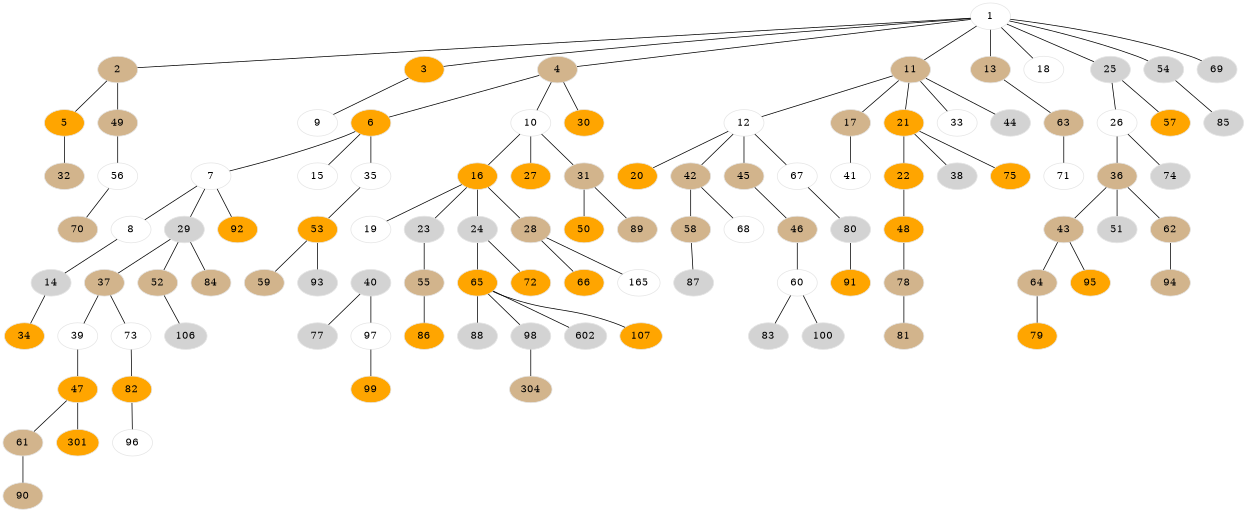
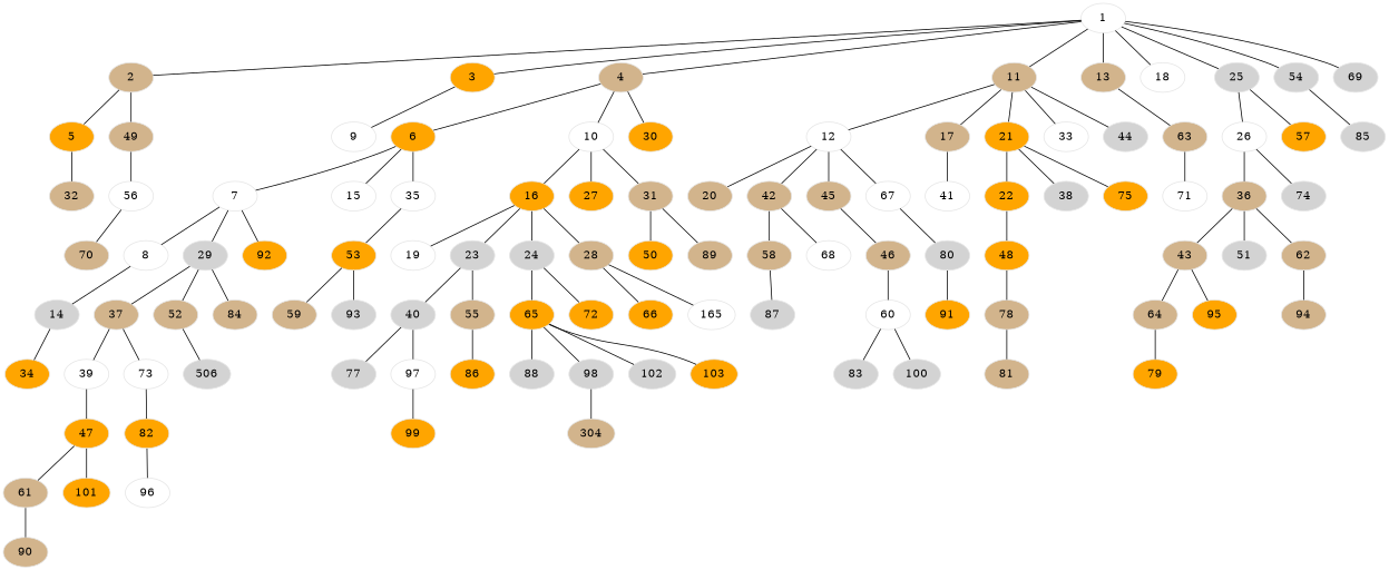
  graph {
    node [color=gray90 fillcolor=tan style=filled]
    1 [fillcolor=white]
    2
    3 [fillcolor=orange]
    4
    11
    13
    18 [fillcolor=white]
    25 [fillcolor=lightgrey]
    54 [fillcolor=lightgrey]
    69 [fillcolor=lightgrey]
    5 [fillcolor=orange]
    49
    9 [fillcolor=white]
    6 [fillcolor=orange]
    10 [fillcolor=white]
    30 [fillcolor=orange]
    12 [fillcolor=white]
    17
    21 [fillcolor=orange]
    33 [fillcolor=white]
    44 [fillcolor=lightgrey]
    63
    26 [fillcolor=white]
    57 [fillcolor=orange]
    85 [fillcolor=lightgrey]
    32
    56 [fillcolor=white]
    7 [fillcolor=white]
    15 [fillcolor=white]
    35 [fillcolor=white]
    16 [fillcolor=orange]
    27 [fillcolor=orange]
    31
    8 [fillcolor=white]
    29 [fillcolor=lightgrey]
    92 [fillcolor=orange]
    53 [fillcolor=orange]
    14 [fillcolor=lightgrey]
    37
    52
    84
    34 [fillcolor=orange]
    19 [fillcolor=white]
    23 [fillcolor=lightgrey]
    24 [fillcolor=lightgrey]
    28
    50 [fillcolor=orange]
    89
-   20 [fillcolor=orange]
+   20
    42
    45
    67 [fillcolor=white]
    41 [fillcolor=white]
    22 [fillcolor=orange]
    38 [fillcolor=lightgrey]
    75 [fillcolor=orange]
    58
    68 [fillcolor=white]
    46
    80 [fillcolor=lightgrey]
    71 [fillcolor=white]
    40 [fillcolor=lightgrey]
    55
    65 [fillcolor=orange]
    72 [fillcolor=orange]
    66 [fillcolor=orange]
    n67 [fillcolor=white label=165]
    48 [fillcolor=orange]
    78
    77 [fillcolor=lightgrey]
    97 [fillcolor=white]
    86 [fillcolor=orange]
    88 [fillcolor=lightgrey]
    98 [fillcolor=lightgrey]
-   102 [fillcolor=lightgrey label=602]
-   103 [fillcolor=orange label=107]
+   102 [fillcolor=lightgrey]
+   103 [fillcolor=orange]
    36
    74 [fillcolor=lightgrey]
    43
    51 [fillcolor=lightgrey]
    62
    39 [fillcolor=white]
    73 [fillcolor=white]
-   106 [fillcolor=lightgrey]
+   106 [fillcolor=lightgrey label=506]
    59
    93 [fillcolor=lightgrey]
    64
    95 [fillcolor=orange]
    94
    47 [fillcolor=orange]
    82 [fillcolor=orange]
    61
-   101 [fillcolor=orange label=301]
+   101 [fillcolor=orange]
    99 [fillcolor=orange]
    87 [fillcolor=lightgrey]
    79 [fillcolor=orange]
    60 [fillcolor=white]
    83 [fillcolor=lightgrey]
    100 [fillcolor=lightgrey]
    90
    81
    70
    n103 [label=304]
    91 [fillcolor=orange]
    96 [fillcolor=white]
    1 -- 2
    1 -- 3
    1 -- 4
    1 -- 11
    1 -- 13
    1 -- 18
    1 -- 25
    1 -- 54
    1 -- 69
    2 -- 5
    2 -- 49
    3 -- 9
    4 -- 6
    4 -- 10
    4 -- 30
    11 -- 12
    11 -- 17
    11 -- 21
    11 -- 33
    11 -- 44
    13 -- 63
    25 -- 26
    25 -- 57
    54 -- 85
    5 -- 32
    49 -- 56
    6 -- 7
    6 -- 15
    6 -- 35
    10 -- 16
    10 -- 27
    10 -- 31
    12 -- 20
    12 -- 42
    12 -- 45
    12 -- 67
    17 -- 41
    21 -- 22
    21 -- 38
    21 -- 75
    63 -- 71
    26 -- 36
    26 -- 74
    56 -- 70
    7 -- 8
    7 -- 29
    7 -- 92
    35 -- 53
    16 -- 19
    16 -- 23
    16 -- 24
    16 -- 28
    31 -- 50
    31 -- 89
    8 -- 14
    29 -- 37
    29 -- 52
    29 -- 84
    53 -- 59
    53 -- 93
    14 -- 34
    37 -- 39
    37 -- 73
    52 -- 106
+   23 -- 40
    23 -- 55
    24 -- 65
    24 -- 72
    28 -- 66
    28 -- n67
    42 -- 58
    42 -- 68
    45 -- 46
    67 -- 80
    22 -- 48
    58 -- 87
    46 -- 60
    80 -- 91
    40 -- 77
    40 -- 97
    55 -- 86
    65 -- 88
    65 -- 98
    65 -- 102
    65 -- 103
    48 -- 78
    78 -- 81
    97 -- 99
    98 -- n103
    36 -- 43
    36 -- 51
    36 -- 62
    43 -- 64
    43 -- 95
    62 -- 94
    39 -- 47
    73 -- 82
    64 -- 79
    47 -- 61
    47 -- 101
    82 -- 96
    61 -- 90
    60 -- 83
    60 -- 100
  }
